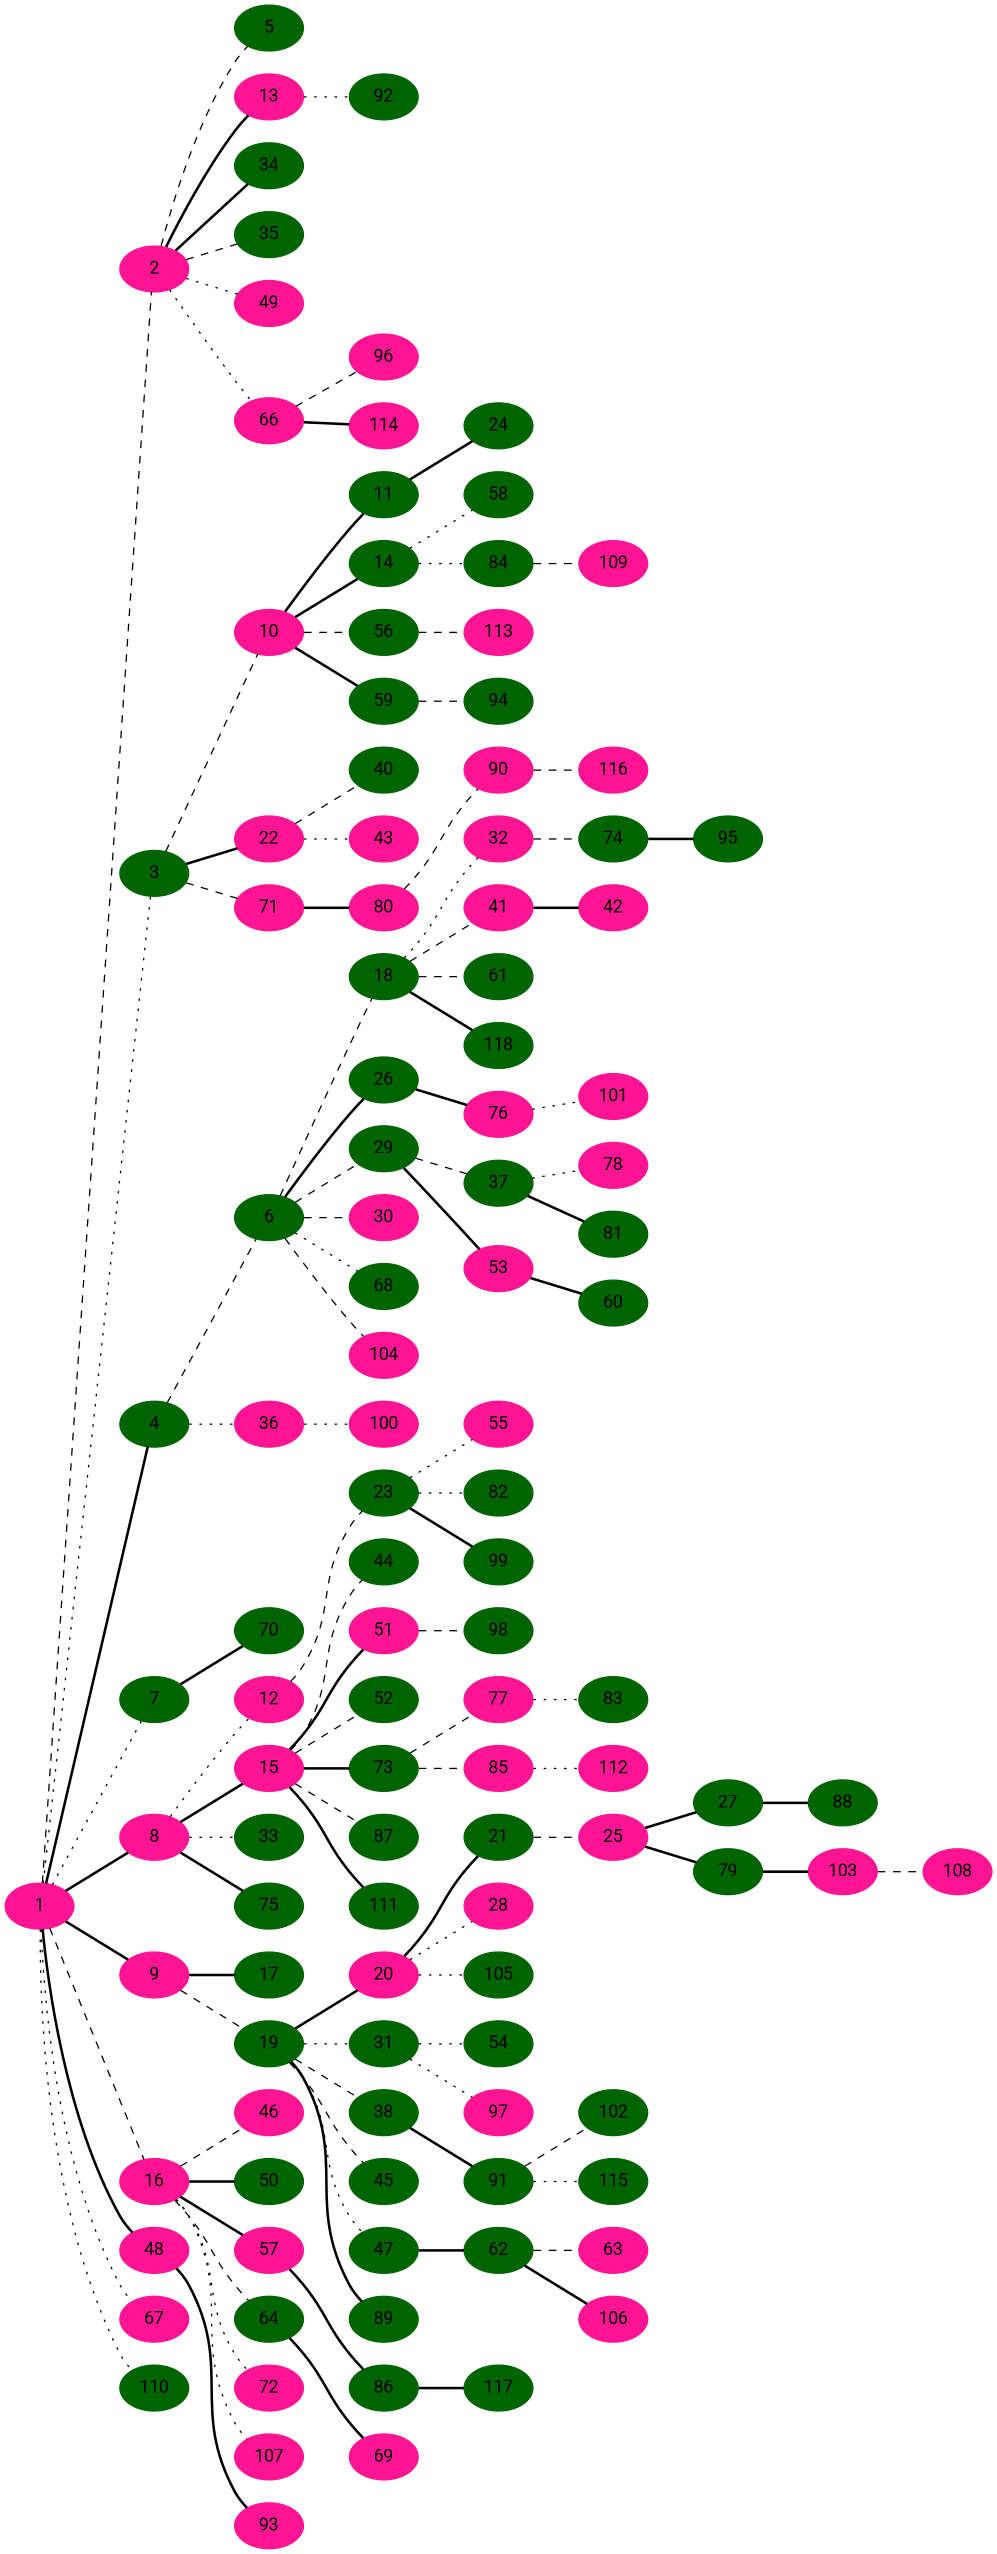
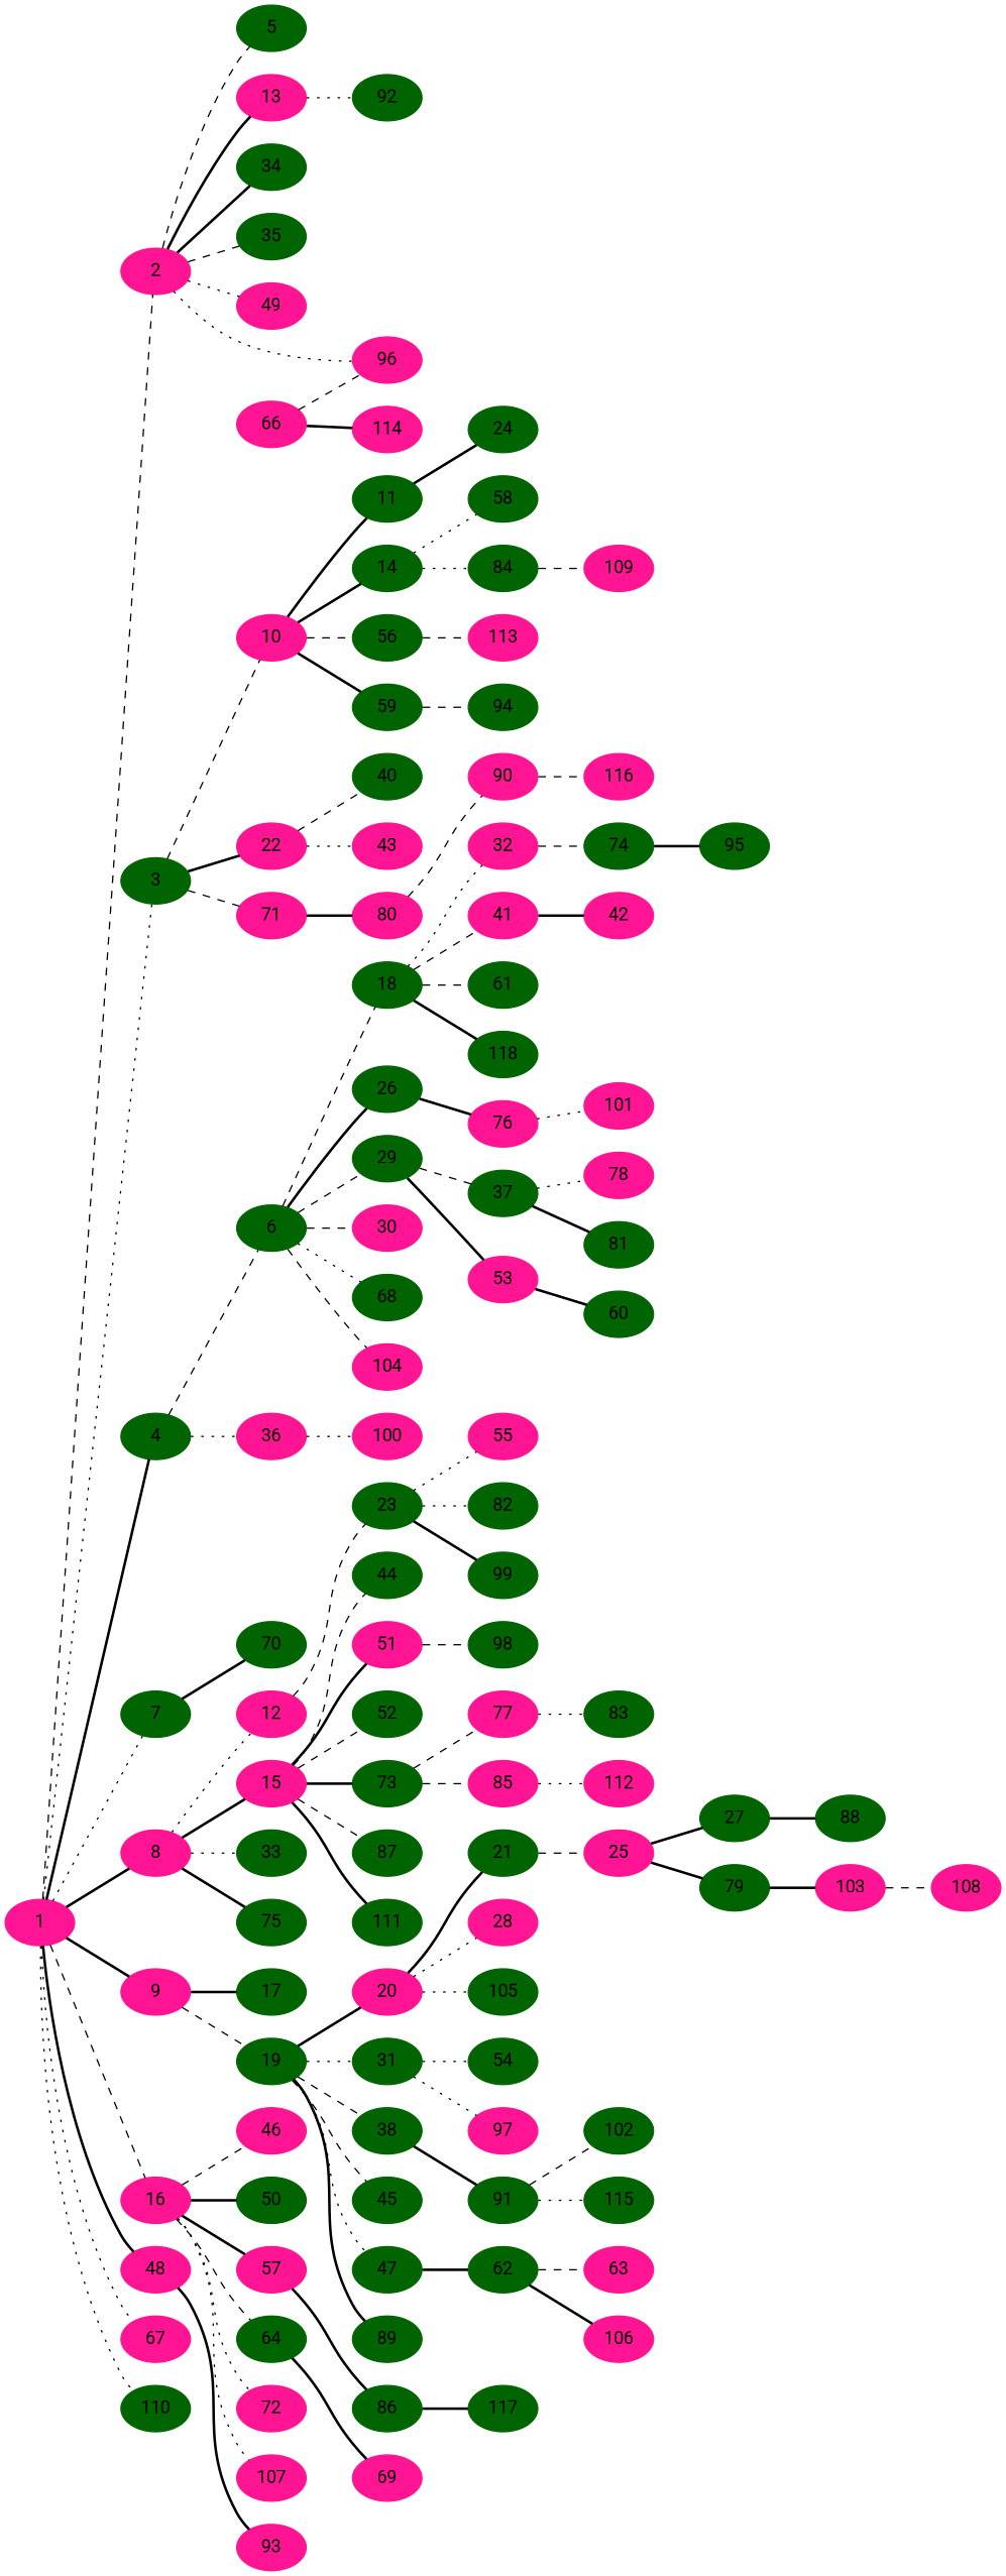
  graph {
    fontname=Roboto
    rankdir=LR
    node [color=darkgreen fontname=Roboto style=filled]
    edge [fontname=Roboto style=bold]
    1 [color=deeppink]
    2 [color=deeppink]
    3
    4
    7
    8 [color=deeppink]
    9 [color=deeppink]
    16 [color=deeppink]
    48 [color=deeppink]
    67 [color=deeppink]
    110
    5
    13 [color=deeppink]
    34
    35
    49 [color=deeppink]
    66 [color=deeppink]
    10 [color=deeppink]
    22 [color=deeppink]
    71 [color=deeppink]
    6
    36 [color=deeppink]
    70
    12 [color=deeppink]
    15 [color=deeppink]
    33
    75
    17
    19
    46 [color=deeppink]
    50
    57 [color=deeppink]
    64
    72 [color=deeppink]
    107 [color=deeppink]
    93 [color=deeppink]
    92
    96 [color=deeppink]
    114 [color=deeppink]
    11
    14
    56
    59
    40
    43 [color=deeppink]
    80 [color=deeppink]
    18
    26
    29
    30 [color=deeppink]
    68
    104 [color=deeppink]
    100 [color=deeppink]
    32 [color=deeppink]
    41 [color=deeppink]
    61
    118
    76 [color=deeppink]
    37
    53 [color=deeppink]
    23
    44
    51 [color=deeppink]
    52
    73
    87
    111
    20 [color=deeppink]
    31
    38
    45
    47
    89
    24
    58
    84
    113 [color=deeppink]
    94
    55 [color=deeppink]
    82
    99
    109 [color=deeppink]
    98
    77 [color=deeppink]
    85 [color=deeppink]
    86
    69 [color=deeppink]
    74
    42 [color=deeppink]
    21
    28 [color=deeppink]
    105
    54
    97 [color=deeppink]
    91
    62
    25 [color=deeppink]
    27
    79
    88
    103 [color=deeppink]
    101 [color=deeppink]
    78 [color=deeppink]
    81
    60
    95
    102
    115
    63 [color=deeppink]
    106 [color=deeppink]
    117
    90 [color=deeppink]
    83
    112 [color=deeppink]
    108 [color=deeppink]
    116 [color=deeppink]
    1 -- 2 [style=dashed]
    1 -- 3 [style=dotted]
    1 -- 4
    1 -- 7 [style=dotted]
    1 -- 8
    1 -- 9
    1 -- 16 [style=dashed]
    1 -- 48
    1 -- 67 [style=dotted]
    1 -- 110 [style=dotted]
    2 -- 5 [style=dashed]
    2 -- 13
    2 -- 34
    2 -- 35 [style=dashed]
    2 -- 49 [style=dotted]
-   2 -- 66 [style=dotted]
+   2 -- 96 [style=dotted]
    3 -- 10 [style=dashed]
    3 -- 22
    3 -- 71 [style=dashed]
    4 -- 6 [style=dashed]
    4 -- 36 [style=dotted]
    7 -- 70
    8 -- 12 [style=dotted]
    8 -- 15
    8 -- 33 [style=dotted]
    8 -- 75
    9 -- 17
    9 -- 19 [style=dashed]
    16 -- 46 [style=dashed]
    16 -- 50
    16 -- 57
    16 -- 64 [style=dashed]
    16 -- 72 [style=dotted]
    16 -- 107 [style=dotted]
    48 -- 93
    13 -- 92 [style=dotted]
    66 -- 96 [style=dashed]
    66 -- 114
    10 -- 11
    10 -- 14
    10 -- 56 [style=dashed]
    10 -- 59
    22 -- 40 [style=dashed]
    22 -- 43 [style=dotted]
    71 -- 80
    6 -- 18 [style=dashed]
    6 -- 26
    6 -- 29 [style=dashed]
    6 -- 30 [style=dashed]
    6 -- 68 [style=dotted]
    6 -- 104 [style=dashed]
    36 -- 100 [style=dotted]
    12 -- 23 [style=dashed]
    15 -- 44 [style=dashed]
    15 -- 51
    15 -- 52 [style=dashed]
    15 -- 73
    15 -- 87 [style=dashed]
    15 -- 111
    19 -- 20
    19 -- 31 [style=dotted]
    19 -- 38 [style=dashed]
    19 -- 45 [style=dashed]
    19 -- 47 [style=dotted]
    19 -- 89
    57 -- 86
    64 -- 69
    11 -- 24
    14 -- 58 [style=dotted]
    14 -- 84 [style=dotted]
    56 -- 113 [style=dashed]
    59 -- 94 [style=dashed]
    80 -- 90 [style=dashed]
    18 -- 32 [style=dotted]
    18 -- 41 [style=dashed]
    18 -- 61 [style=dashed]
    18 -- 118
    26 -- 76
    29 -- 37 [style=dashed]
    29 -- 53
    32 -- 74 [style=dashed]
    41 -- 42
    76 -- 101 [style=dotted]
    37 -- 78 [style=dotted]
    37 -- 81
    53 -- 60
    23 -- 55 [style=dotted]
    23 -- 82 [style=dotted]
    23 -- 99
    51 -- 98 [style=dashed]
    73 -- 77 [style=dashed]
    73 -- 85 [style=dashed]
    20 -- 21
    20 -- 28 [style=dotted]
    20 -- 105 [style=dotted]
    31 -- 54 [style=dotted]
    31 -- 97 [style=dotted]
    38 -- 91
    47 -- 62
    84 -- 109 [style=dashed]
    77 -- 83 [style=dotted]
    85 -- 112 [style=dotted]
    86 -- 117
    74 -- 95
    21 -- 25 [style=dashed]
    91 -- 102 [style=dashed]
    91 -- 115 [style=dotted]
    62 -- 63 [style=dashed]
    62 -- 106
    25 -- 27
    25 -- 79
    27 -- 88
    79 -- 103
    103 -- 108 [style=dashed]
    90 -- 116 [style=dashed]
  }
